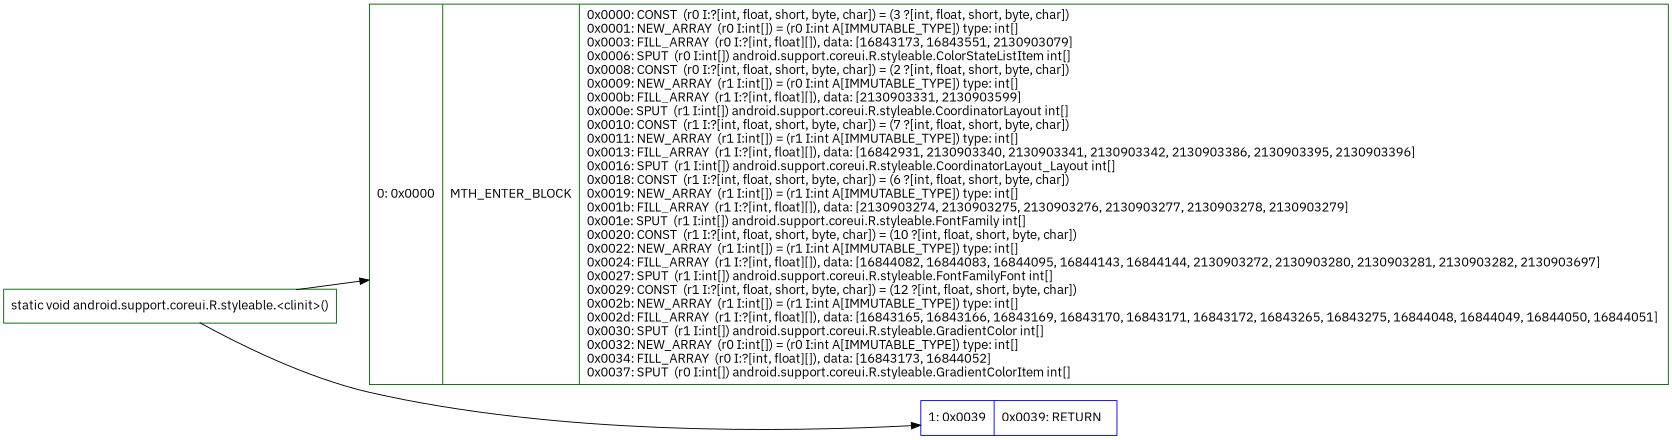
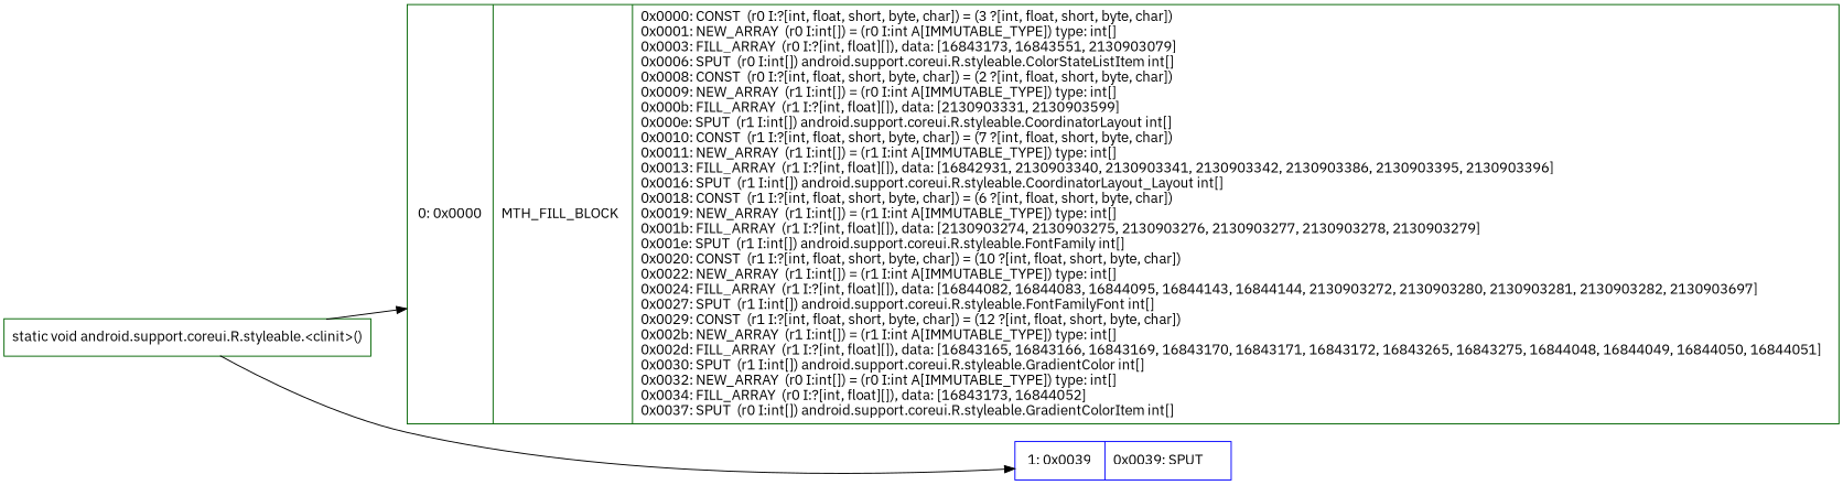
  digraph {
    fontname="IBM Plex Sans"
    rankdir=LR
    node [color=darkgreen fontname="IBM Plex Sans" shape=record]
    edge [fontname="IBM Plex Sans"]
-   n1 [label="{0\:\ 0x0000|MTH_ENTER_BLOCK\l|0x0000: CONST  (r0 I:?[int, float, short, byte, char]) = (3 ?[int, float, short, byte, char]) \l0x0001: NEW_ARRAY  (r0 I:int[]) = (r0 I:int A[IMMUTABLE_TYPE]) type: int[] \l0x0003: FILL_ARRAY  (r0 I:?[int, float][]), data: [16843173, 16843551, 2130903079] \l0x0006: SPUT  (r0 I:int[]) android.support.coreui.R.styleable.ColorStateListItem int[] \l0x0008: CONST  (r0 I:?[int, float, short, byte, char]) = (2 ?[int, float, short, byte, char]) \l0x0009: NEW_ARRAY  (r1 I:int[]) = (r0 I:int A[IMMUTABLE_TYPE]) type: int[] \l0x000b: FILL_ARRAY  (r1 I:?[int, float][]), data: [2130903331, 2130903599] \l0x000e: SPUT  (r1 I:int[]) android.support.coreui.R.styleable.CoordinatorLayout int[] \l0x0010: CONST  (r1 I:?[int, float, short, byte, char]) = (7 ?[int, float, short, byte, char]) \l0x0011: NEW_ARRAY  (r1 I:int[]) = (r1 I:int A[IMMUTABLE_TYPE]) type: int[] \l0x0013: FILL_ARRAY  (r1 I:?[int, float][]), data: [16842931, 2130903340, 2130903341, 2130903342, 2130903386, 2130903395, 2130903396] \l0x0016: SPUT  (r1 I:int[]) android.support.coreui.R.styleable.CoordinatorLayout_Layout int[] \l0x0018: CONST  (r1 I:?[int, float, short, byte, char]) = (6 ?[int, float, short, byte, char]) \l0x0019: NEW_ARRAY  (r1 I:int[]) = (r1 I:int A[IMMUTABLE_TYPE]) type: int[] \l0x001b: FILL_ARRAY  (r1 I:?[int, float][]), data: [2130903274, 2130903275, 2130903276, 2130903277, 2130903278, 2130903279] \l0x001e: SPUT  (r1 I:int[]) android.support.coreui.R.styleable.FontFamily int[] \l0x0020: CONST  (r1 I:?[int, float, short, byte, char]) = (10 ?[int, float, short, byte, char]) \l0x0022: NEW_ARRAY  (r1 I:int[]) = (r1 I:int A[IMMUTABLE_TYPE]) type: int[] \l0x0024: FILL_ARRAY  (r1 I:?[int, float][]), data: [16844082, 16844083, 16844095, 16844143, 16844144, 2130903272, 2130903280, 2130903281, 2130903282, 2130903697] \l0x0027: SPUT  (r1 I:int[]) android.support.coreui.R.styleable.FontFamilyFont int[] \l0x0029: CONST  (r1 I:?[int, float, short, byte, char]) = (12 ?[int, float, short, byte, char]) \l0x002b: NEW_ARRAY  (r1 I:int[]) = (r1 I:int A[IMMUTABLE_TYPE]) type: int[] \l0x002d: FILL_ARRAY  (r1 I:?[int, float][]), data: [16843165, 16843166, 16843169, 16843170, 16843171, 16843172, 16843265, 16843275, 16844048, 16844049, 16844050, 16844051] \l0x0030: SPUT  (r1 I:int[]) android.support.coreui.R.styleable.GradientColor int[] \l0x0032: NEW_ARRAY  (r0 I:int[]) = (r0 I:int A[IMMUTABLE_TYPE]) type: int[] \l0x0034: FILL_ARRAY  (r0 I:?[int, float][]), data: [16843173, 16844052] \l0x0037: SPUT  (r0 I:int[]) android.support.coreui.R.styleable.GradientColorItem int[] \l}"]
-   n2 [color=blue label="{1\:\ 0x0039|0x0039: RETURN   \l}"]
+   n1 [label="{0\:\ 0x0000|MTH_FILL_BLOCK\l|0x0000: CONST  (r0 I:?[int, float, short, byte, char]) = (3 ?[int, float, short, byte, char]) \l0x0001: NEW_ARRAY  (r0 I:int[]) = (r0 I:int A[IMMUTABLE_TYPE]) type: int[] \l0x0003: FILL_ARRAY  (r0 I:?[int, float][]), data: [16843173, 16843551, 2130903079] \l0x0006: SPUT  (r0 I:int[]) android.support.coreui.R.styleable.ColorStateListItem int[] \l0x0008: CONST  (r0 I:?[int, float, short, byte, char]) = (2 ?[int, float, short, byte, char]) \l0x0009: NEW_ARRAY  (r1 I:int[]) = (r0 I:int A[IMMUTABLE_TYPE]) type: int[] \l0x000b: FILL_ARRAY  (r1 I:?[int, float][]), data: [2130903331, 2130903599] \l0x000e: SPUT  (r1 I:int[]) android.support.coreui.R.styleable.CoordinatorLayout int[] \l0x0010: CONST  (r1 I:?[int, float, short, byte, char]) = (7 ?[int, float, short, byte, char]) \l0x0011: NEW_ARRAY  (r1 I:int[]) = (r1 I:int A[IMMUTABLE_TYPE]) type: int[] \l0x0013: FILL_ARRAY  (r1 I:?[int, float][]), data: [16842931, 2130903340, 2130903341, 2130903342, 2130903386, 2130903395, 2130903396] \l0x0016: SPUT  (r1 I:int[]) android.support.coreui.R.styleable.CoordinatorLayout_Layout int[] \l0x0018: CONST  (r1 I:?[int, float, short, byte, char]) = (6 ?[int, float, short, byte, char]) \l0x0019: NEW_ARRAY  (r1 I:int[]) = (r1 I:int A[IMMUTABLE_TYPE]) type: int[] \l0x001b: FILL_ARRAY  (r1 I:?[int, float][]), data: [2130903274, 2130903275, 2130903276, 2130903277, 2130903278, 2130903279] \l0x001e: SPUT  (r1 I:int[]) android.support.coreui.R.styleable.FontFamily int[] \l0x0020: CONST  (r1 I:?[int, float, short, byte, char]) = (10 ?[int, float, short, byte, char]) \l0x0022: NEW_ARRAY  (r1 I:int[]) = (r1 I:int A[IMMUTABLE_TYPE]) type: int[] \l0x0024: FILL_ARRAY  (r1 I:?[int, float][]), data: [16844082, 16844083, 16844095, 16844143, 16844144, 2130903272, 2130903280, 2130903281, 2130903282, 2130903697] \l0x0027: SPUT  (r1 I:int[]) android.support.coreui.R.styleable.FontFamilyFont int[] \l0x0029: CONST  (r1 I:?[int, float, short, byte, char]) = (12 ?[int, float, short, byte, char]) \l0x002b: NEW_ARRAY  (r1 I:int[]) = (r1 I:int A[IMMUTABLE_TYPE]) type: int[] \l0x002d: FILL_ARRAY  (r1 I:?[int, float][]), data: [16843165, 16843166, 16843169, 16843170, 16843171, 16843172, 16843265, 16843275, 16844048, 16844049, 16844050, 16844051] \l0x0030: SPUT  (r1 I:int[]) android.support.coreui.R.styleable.GradientColor int[] \l0x0032: NEW_ARRAY  (r0 I:int[]) = (r0 I:int A[IMMUTABLE_TYPE]) type: int[] \l0x0034: FILL_ARRAY  (r0 I:?[int, float][]), data: [16843173, 16844052] \l0x0037: SPUT  (r0 I:int[]) android.support.coreui.R.styleable.GradientColorItem int[] \l}"]
+   n2 [color=blue label="{1\:\ 0x0039|0x0039: SPUT   \l}"]
    n3 [label="{static void android.support.coreui.R.styleable.\<clinit\>() }"]
    n3 -> n1
    n3 -> n2
  }
